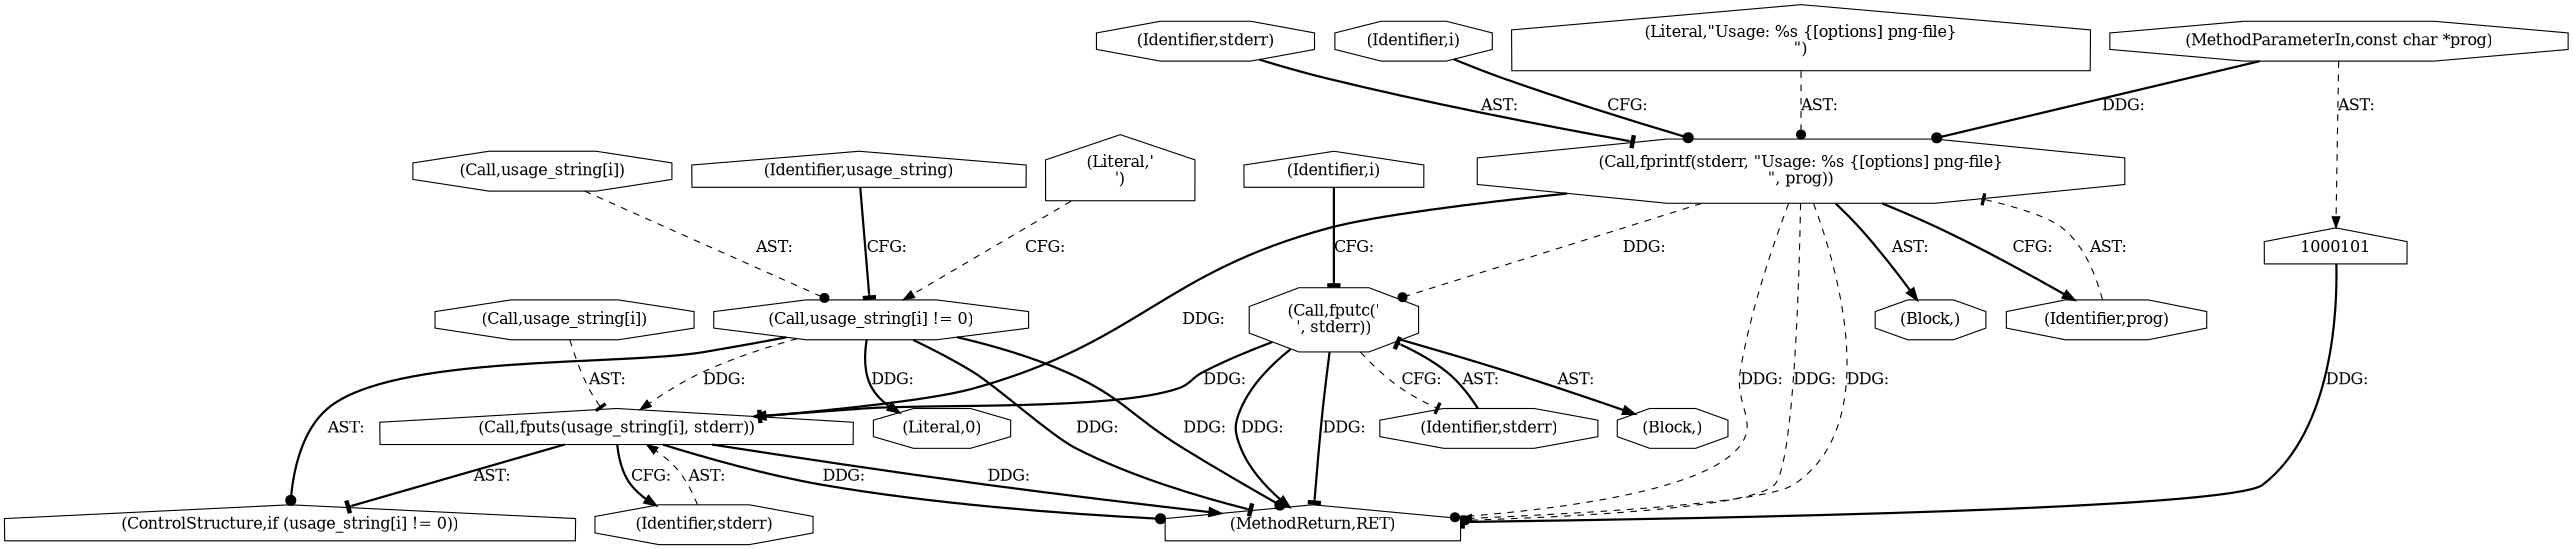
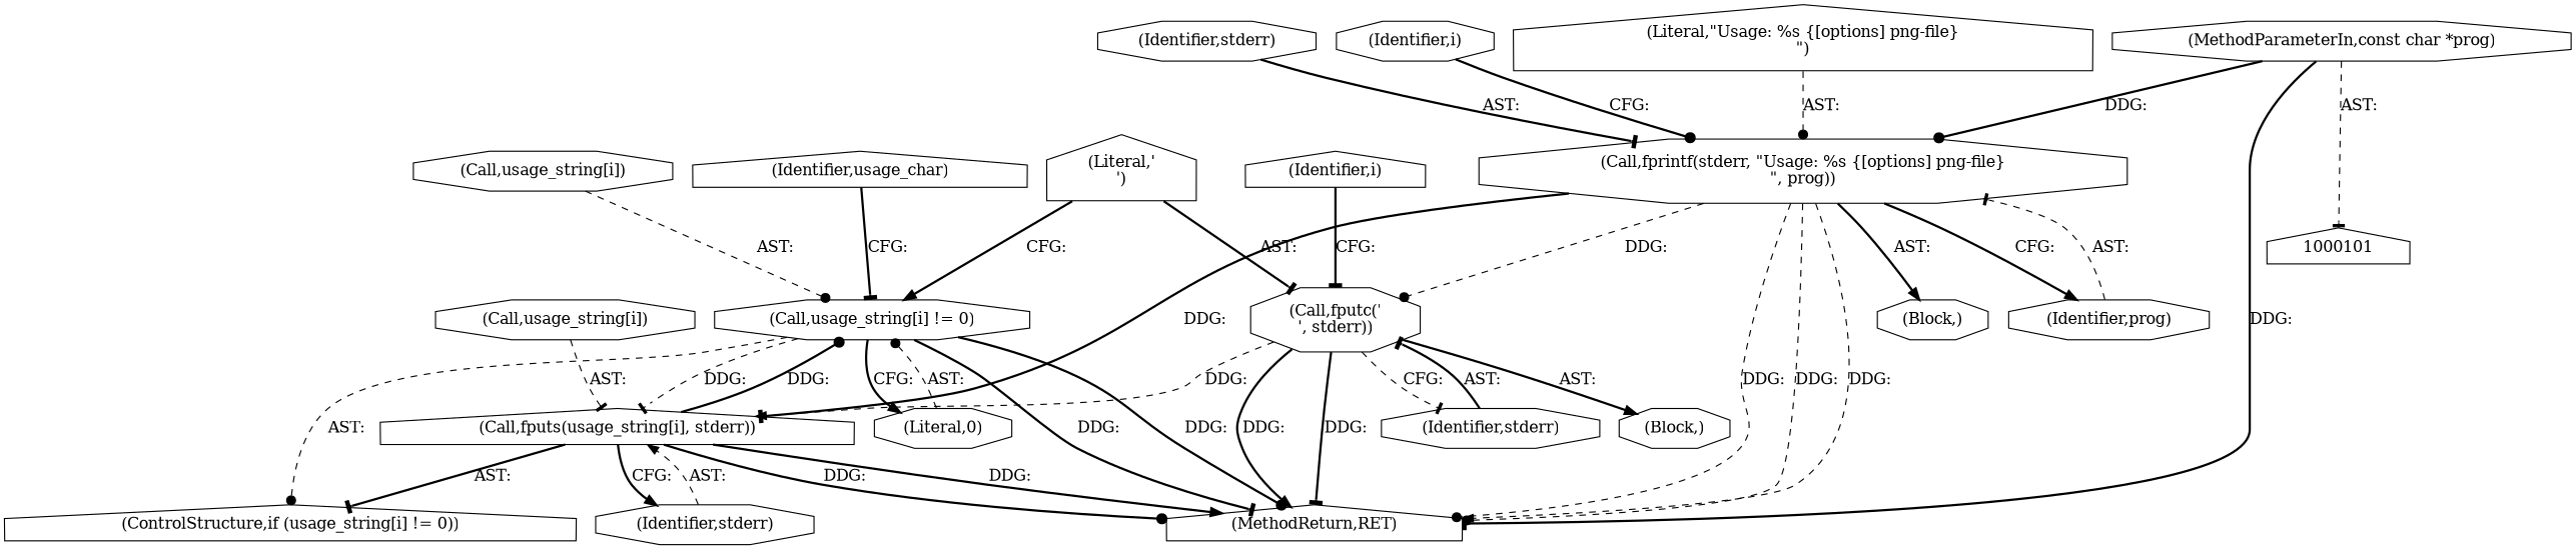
  digraph {
    node [shape=octagon]
    edge [arrowhead=tee style=bold]
    n1 [label="(Call,usage_string[i] != 0)"]
    n2 [label="(Call,fputs(usage_string[i], stderr))" shape=house]
    n3 [label="(MethodReturn,RET)" shape=house]
    n4 [label="(ControlStructure,if (usage_string[i] != 0))" shape=house]
    n5 [label="(Literal,0)"]
    n6 [label="(Identifier,stderr)"]
    n7 [label="(Call,fputc('\n', stderr))"]
    n8 [label="(Block,)"]
    n9 [label="(Identifier,stderr)"]
    n10 [label="(Call,fprintf(stderr, \"Usage: %s {[options] png-file}\n\", prog))"]
    n11 [label="(Block,)"]
    n12 [label="(Identifier,prog)"]
    n13 [label="(MethodParameterIn,const char *prog)"]
    1000101 [shape=house]
    n15 [label="(Call,usage_string[i])"]
    n16 [label="(Identifier,i)" shape=house]
    n17 [label="(Call,usage_string[i])"]
-   n18 [label="(Identifier,usage_string)" shape=house]
+   n18 [label="(Identifier,usage_char)" shape=house]
    n19 [label="(Literal,'\n')" shape=house]
    n20 [label="(Literal,\"Usage: %s {[options] png-file}\n\")" shape=house]
    n21 [label="(Identifier,stderr)"]
    n22 [label="(Identifier,i)"]
-   n1 -> n2 [arrowhead=normal label="DDG: " style=dashed]
+   n1 -> n2 [label="DDG: " style=dashed]
    n1 -> n3 [arrowhead=dot label="DDG: "]
    n1 -> n3 [label="DDG: "]
-   n1 -> n4 [arrowhead=dot label="AST: "]
-   n1 -> n5 [arrowhead=normal label="DDG: "]
+   n1 -> n4 [arrowhead=dot label="AST: " style=dashed]
+   n1 -> n5 [arrowhead=normal label="CFG: "]
+   n2 -> n1 [arrowhead=dot label="DDG: "]
    n2 -> n3 [arrowhead=normal label="DDG: "]
    n2 -> n3 [arrowhead=dot label="DDG: "]
    n2 -> n4 [label="AST: "]
    n2 -> n6 [arrowhead=normal label="CFG: "]
+   n5 -> n1 [arrowhead=dot label="AST: " style=dashed]
    n6 -> n2 [arrowhead=normal label="AST: " style=dashed]
-   n7 -> n2 [arrowhead=normal label="DDG: "]
+   n7 -> n2 [arrowhead=normal label="DDG: " style=dashed]
    n7 -> n3 [arrowhead=normal label="DDG: "]
    n7 -> n3 [label="DDG: "]
    n7 -> n8 [arrowhead=normal label="AST: "]
    n7 -> n9 [label="CFG: " style=dashed]
    n9 -> n7 [label="AST: "]
    n10 -> n2 [label="DDG: "]
    n10 -> n3 [arrowhead=dot label="DDG: " style=dashed]
    n10 -> n3 [arrowhead=normal label="DDG: " style=dashed]
    n10 -> n3 [arrowhead=dot label="DDG: " style=dashed]
    n10 -> n7 [arrowhead=dot label="DDG: " style=dashed]
    n10 -> n11 [arrowhead=normal label="AST: "]
    n10 -> n12 [arrowhead=normal label="CFG: "]
    n12 -> n10 [label="AST: " style=dashed]
-   1000101 -> n3 [label="DDG: "]
+   n13 -> n3 [label="DDG: "]
    n13 -> n10 [arrowhead=dot label="DDG: "]
-   n13 -> 1000101 [arrowhead=normal label="AST: " style=dashed]
+   n13 -> 1000101 [label="AST: " style=dashed]
    n15 -> n2 [label="AST: " style=dashed]
    n16 -> n7 [label="CFG: "]
    n17 -> n1 [arrowhead=dot label="AST: " style=dashed]
    n18 -> n1 [label="CFG: "]
-   n19 -> n1 [arrowhead=normal label="CFG: " style=dashed]
+   n19 -> n1 [arrowhead=normal label="CFG: "]
+   n19 -> n7 [label="AST: "]
    n20 -> n10 [arrowhead=dot label="AST: " style=dashed]
    n21 -> n10 [label="AST: "]
    n22 -> n10 [arrowhead=dot label="CFG: "]
  }
